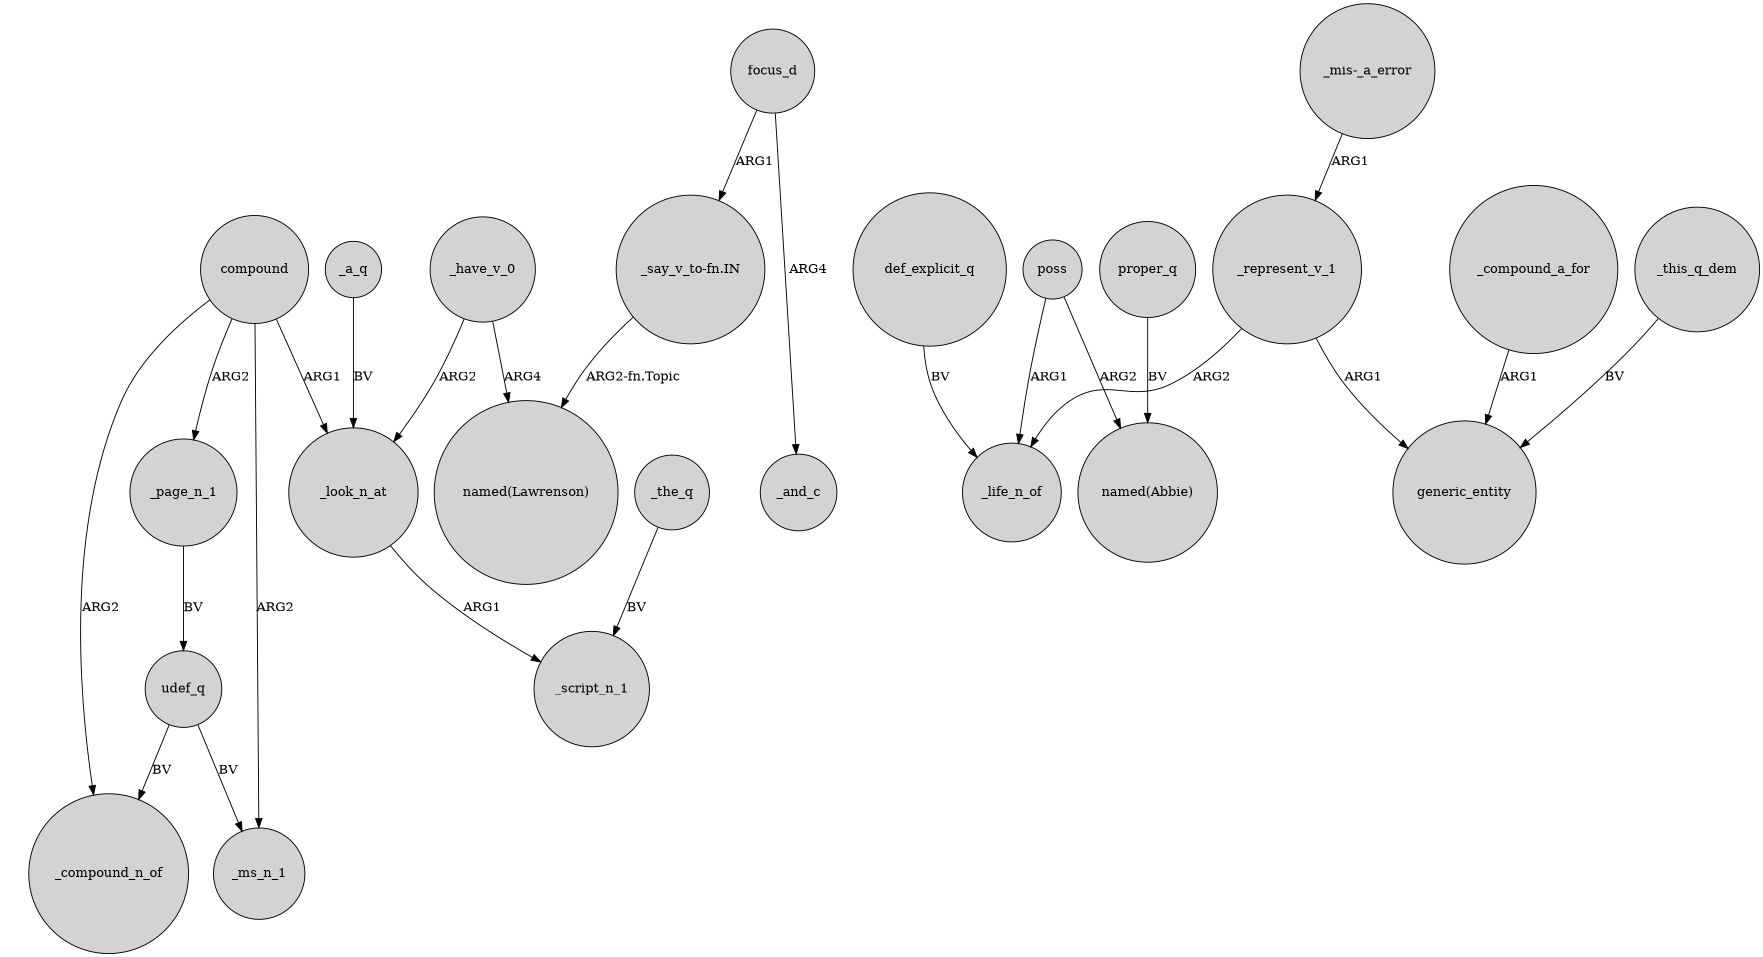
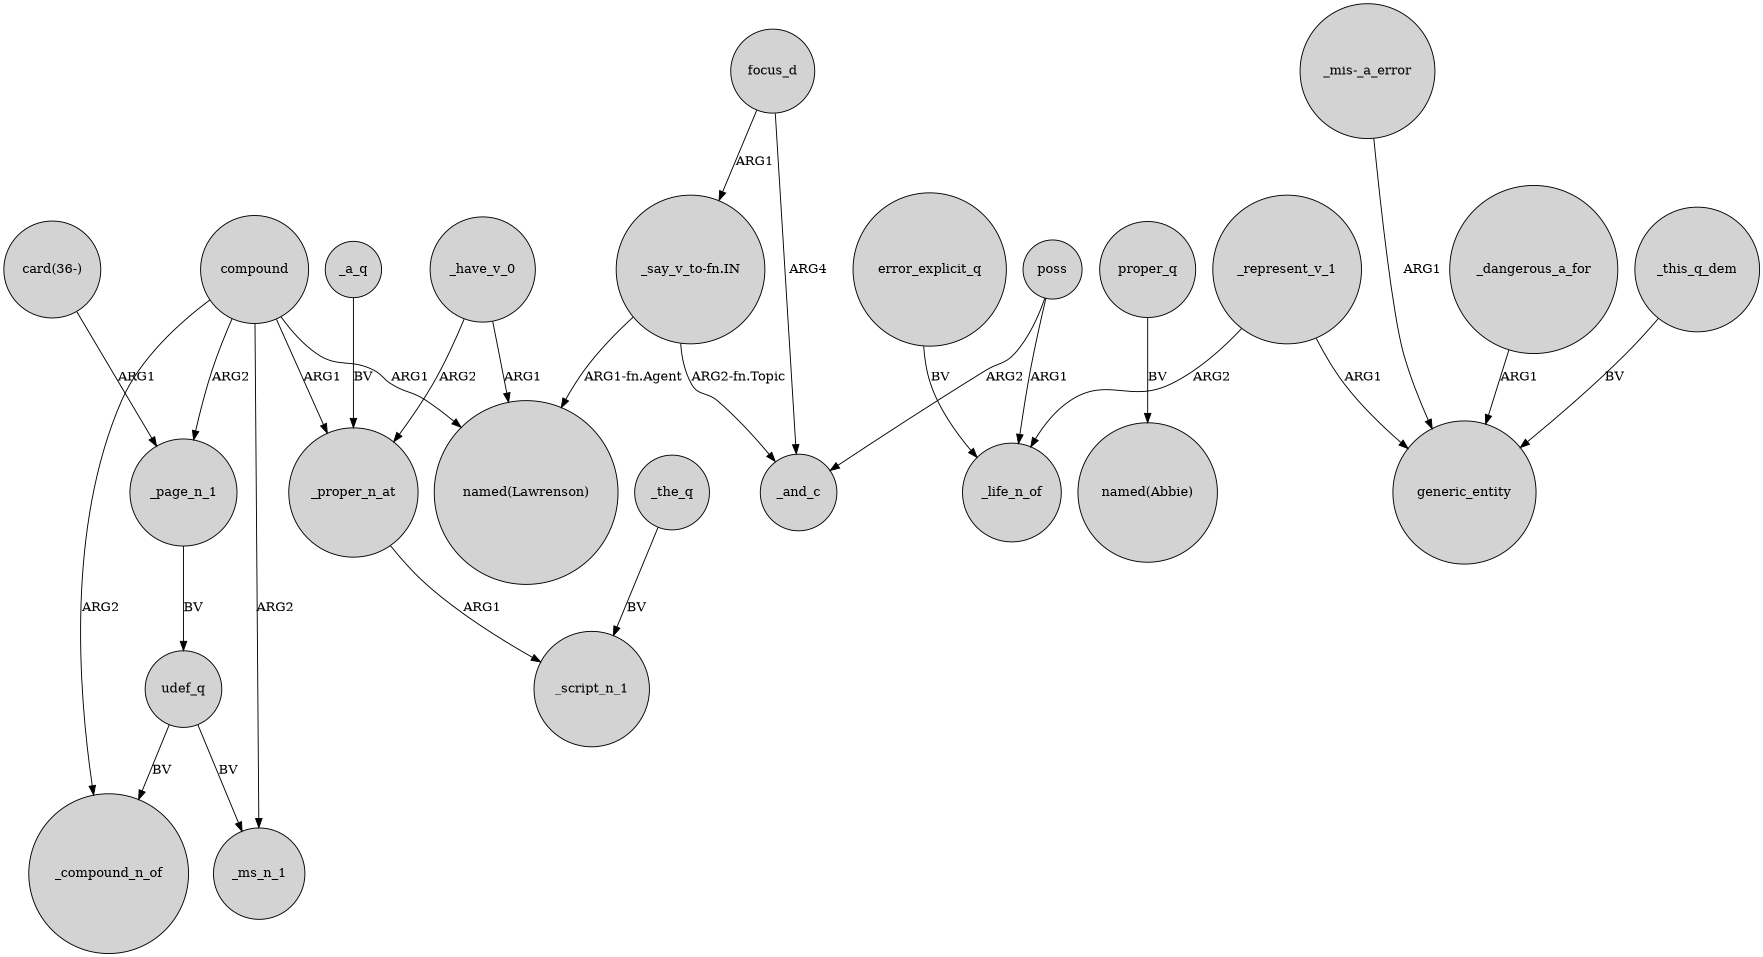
  digraph {
    node [shape=circle style=filled]
    compound
    "named(Lawrenson)"
    n3 [label=_compound_n_of]
    _page_n_1
-   _look_n_at
+   _look_n_at [label=_proper_n_at]
    _ms_n_1
    udef_q
    _script_n_1
-   def_explicit_q
+   def_explicit_q [label=error_explicit_q]
    _life_n_of
+   "card(36-)"
    n12 [label=_have_v_0]
    focus_d
    _and_c
    "_say_v_to-fn.IN"
    poss
    "named(Abbie)"
    proper_q
    _this_q_dem
    generic_entity
    "_mis-_a_error"
    _represent_v_1
-   _dangerous_a_for [label=_compound_a_for]
+   _dangerous_a_for
    _a_q
    _the_q
+   compound -> "named(Lawrenson)" [label=ARG1]
    compound -> n3 [label=ARG2]
    compound -> _page_n_1 [label=ARG2]
    compound -> _look_n_at [label=ARG1]
    compound -> _ms_n_1 [label=ARG2]
    _page_n_1 -> udef_q [label=BV]
    _look_n_at -> _script_n_1 [label=ARG1]
    udef_q -> n3 [label=BV]
    udef_q -> _ms_n_1 [label=BV]
    def_explicit_q -> _life_n_of [label=BV]
-   n12 -> "named(Lawrenson)" [label=ARG4]
+   "card(36-)" -> _page_n_1 [label=ARG1]
+   n12 -> "named(Lawrenson)" [label=ARG1]
    n12 -> _look_n_at [label=ARG2]
    focus_d -> _and_c [label=ARG4]
    focus_d -> "_say_v_to-fn.IN" [label=ARG1]
-   "_say_v_to-fn.IN" -> "named(Lawrenson)" [label="ARG2-fn.Topic"]
+   "_say_v_to-fn.IN" -> "named(Lawrenson)" [label="ARG1-fn.Agent"]
+   "_say_v_to-fn.IN" -> _and_c [label="ARG2-fn.Topic"]
    poss -> _life_n_of [label=ARG1]
-   poss -> "named(Abbie)" [label=ARG2]
+   poss -> _and_c [label=ARG2]
    proper_q -> "named(Abbie)" [label=BV]
    _this_q_dem -> generic_entity [label=BV]
-   "_mis-_a_error" -> _represent_v_1 [label=ARG1]
+   "_mis-_a_error" -> generic_entity [label=ARG1]
    _represent_v_1 -> _life_n_of [label=ARG2]
    _represent_v_1 -> generic_entity [label=ARG1]
    _dangerous_a_for -> generic_entity [label=ARG1]
    _a_q -> _look_n_at [label=BV]
    _the_q -> _script_n_1 [label=BV]
  }
